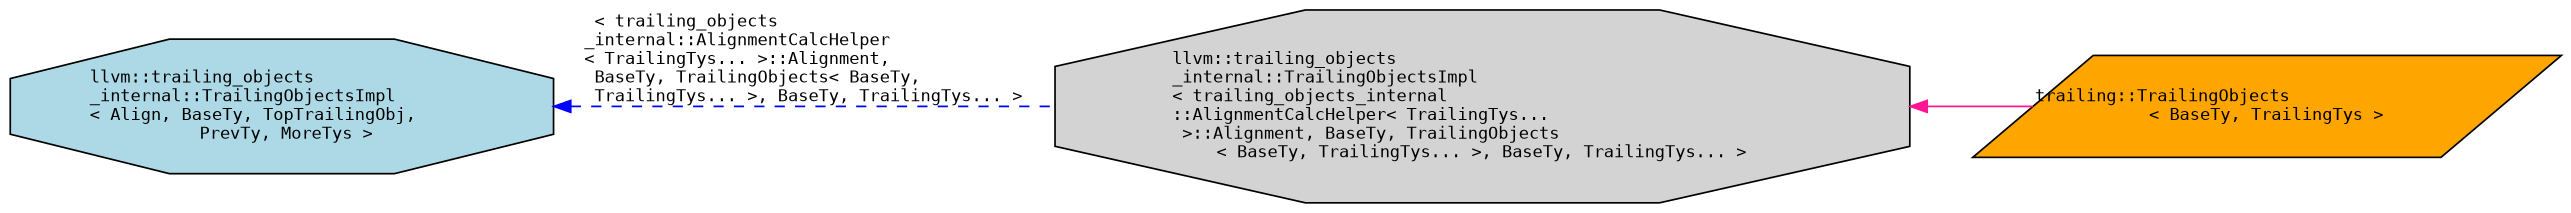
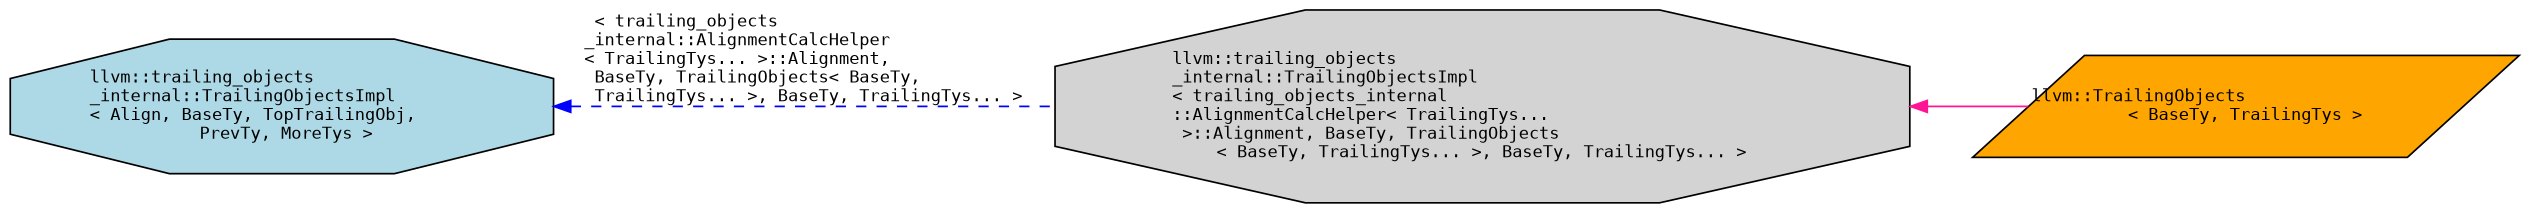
  digraph {
    rankdir=LR
    fontname="DejaVu Sans Mono"
    node [color=black fontname="DejaVu Sans Mono" fontsize=10 shape=octagon style=filled]
    edge [dir=back fontname="DejaVu Sans Mono" fontsize=10 labelfontname=Helvetica labelfontsize=10]
-   n1 [fillcolor=orange fontcolor=black height=0.2 label="trailing::TrailingObjects\l\< BaseTy, TrailingTys \>" shape=parallelogram width=0.4]
+   n1 [fillcolor=orange fontcolor=black height=0.2 label="llvm::TrailingObjects\l\< BaseTy, TrailingTys \>" shape=parallelogram width=0.4]
    n2 [height=0.2 label="llvm::trailing_objects\l_internal::TrailingObjectsImpl\l\< trailing_objects_internal\l::AlignmentCalcHelper\< TrailingTys...\l \>::Alignment, BaseTy, TrailingObjects\l\< BaseTy, TrailingTys... \>, BaseTy, TrailingTys... \>" width=0.4 fillcolor=lightgrey]
    n3 [height=0.2 label="llvm::trailing_objects\l_internal::TrailingObjectsImpl\l\< Align, BaseTy, TopTrailingObj,\l PrevTy, MoreTys \>" width=0.4 fillcolor=lightblue]
    n2 -> n1 [color=deeppink style=solid]
    n3 -> n2 [color=blue label=" \< trailing_objects\l_internal::AlignmentCalcHelper\l\< TrailingTys... \>::Alignment,\l BaseTy, TrailingObjects\< BaseTy,\l TrailingTys... \>, BaseTy, TrailingTys... \>" style=dashed]
  }
